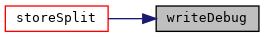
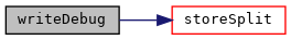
  digraph {
    rankdir=LR
    fontname="DejaVu Sans Mono"
    node [fontname="DejaVu Sans Mono" fontsize=10 shape=record]
    n1 [color=black fillcolor=grey75 fontcolor=black height=0.2 label=writeDebug style=filled width=0.4]
    n2 [color=red height=0.2 label=storeSplit width=0.4]
-   n2 -> n1 [color=midnightblue fontname="DejaVu Sans Mono" fontsize=10 labelfontname=FreeSans labelfontsize=10 style=solid]
+   n1 -> n2 [color=midnightblue fontname="DejaVu Sans Mono" fontsize=10 labelfontname=FreeSans labelfontsize=10 style=solid]
  }
